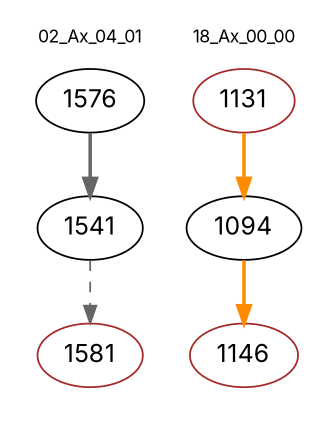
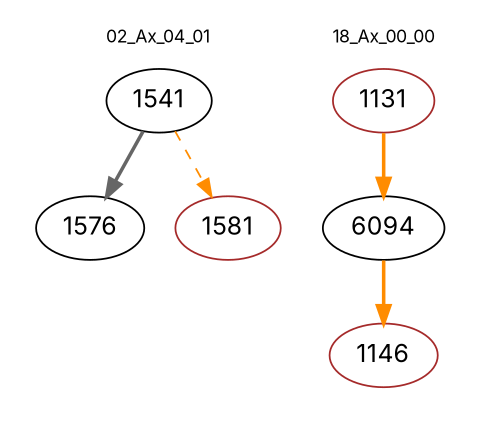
  digraph {
    fontname=Inter
    node [color=black fontname=Inter]
    edge [color=gray40 fontname=Inter style=bold]
    n1 [label=1576]
    n2 [label=1541]
    n3 [color=brown label=1581]
    n4 [color=brown label=1131]
-   n5 [label=1094]
+   n5 [label=6094]
    n6 [color=brown label=1146]
    subgraph cluster_1 {
      color=white
      fontsize=10
      label="02_Ax_04_01"
      n1
      n2
      n3
    }
    subgraph cluster_2 {
      color=white
      fontsize=10
      label="18_Ax_00_00"
      n4
      n5
      n6
    }
-   n1 -> n2
-   n2 -> n3 [style=dashed]
+   n2 -> n1
+   n2 -> n3 [color=darkorange style=dashed]
    n4 -> n5 [color=darkorange]
    n5 -> n6 [color=darkorange]
  }
